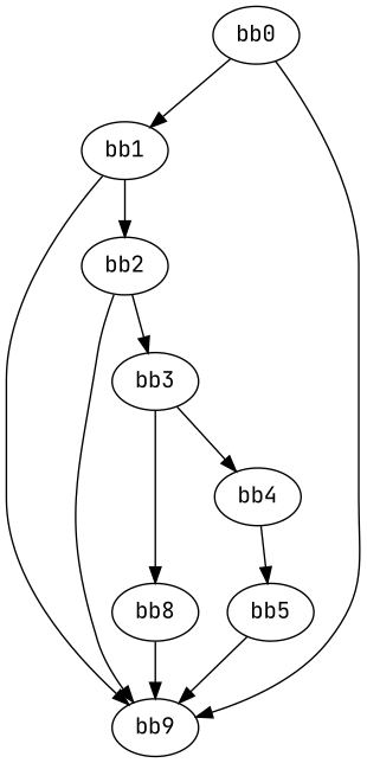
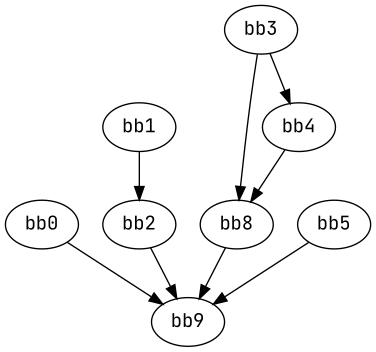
  digraph {
    fontname="JetBrains Mono"
    node [fontname="JetBrains Mono"]
    edge [fontname="JetBrains Mono"]
    n1 [label="bb0\l"]
    n2 [label="bb1\l"]
    n3 [label="bb9\l"]
    n4 [label="bb2\l"]
    n5 [label="bb3\l"]
    n6 [label="bb8\l"]
    n7 [label="bb4\l"]
    n8 [label="bb5\l"]
-   n1 -> n2
    n1 -> n3
-   n2 -> n3
    n2 -> n4
    n4 -> n3
-   n4 -> n5
    n5 -> n6
    n5 -> n7
    n6 -> n3
-   n7 -> n8
+   n7 -> n6
    n8 -> n3
  }
